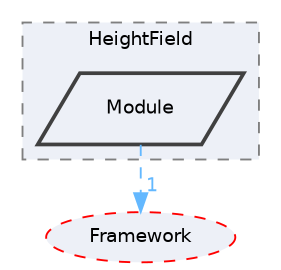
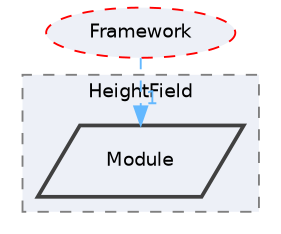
  digraph {
    compound=true
    node [fillcolor="#edf0f7" fontname=Helvetica fontsize=10]
    n1 [color=grey25 height=0.2 label=Module shape=parallelogram style="filled,bold" width=0.4]
    n2 [color=red height=0.2 label=Framework shape=ellipse style="filled,dashed" width=0.4]
    subgraph cluster_1 {
      bgcolor="#edf0f7"
      fontname=Helvetica
      fontsize=10
      label=HeightField
      pencolor=grey50
      style="filled,dashed"
      n1
    }
-   n1 -> n2 [color=steelblue1 fontcolor=steelblue1 fontname=Helvetica fontsize=10 headlabel=1 labeldistance=1.5 labelfontname=Helvetica labelfontsize=10 style=dashed]
+   n2 -> n1 [color=steelblue1 fontcolor=steelblue1 fontname=Helvetica fontsize=10 headlabel=1 labeldistance=1.5 labelfontname=Helvetica labelfontsize=10 style=dashed]
  }
